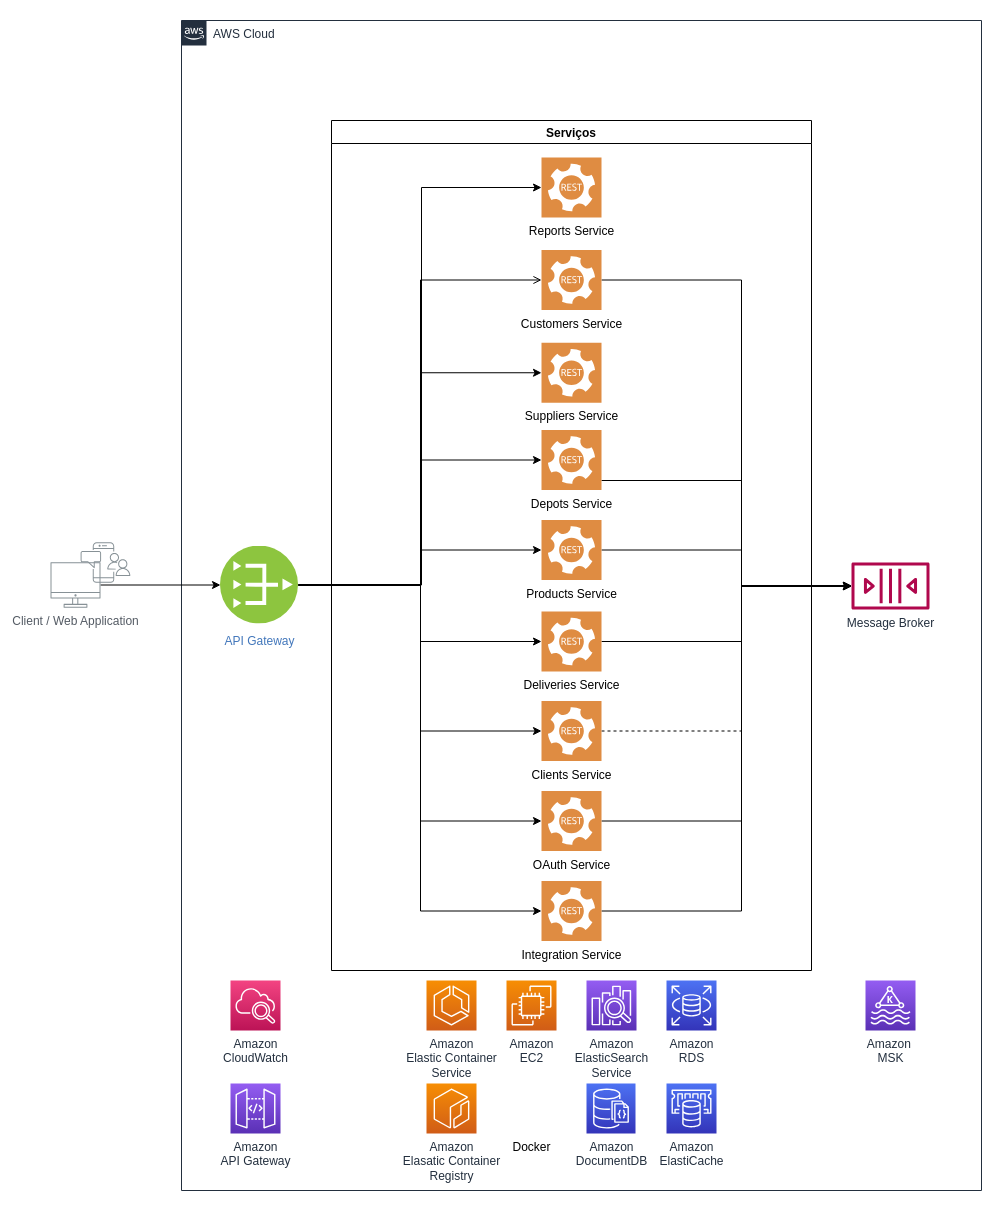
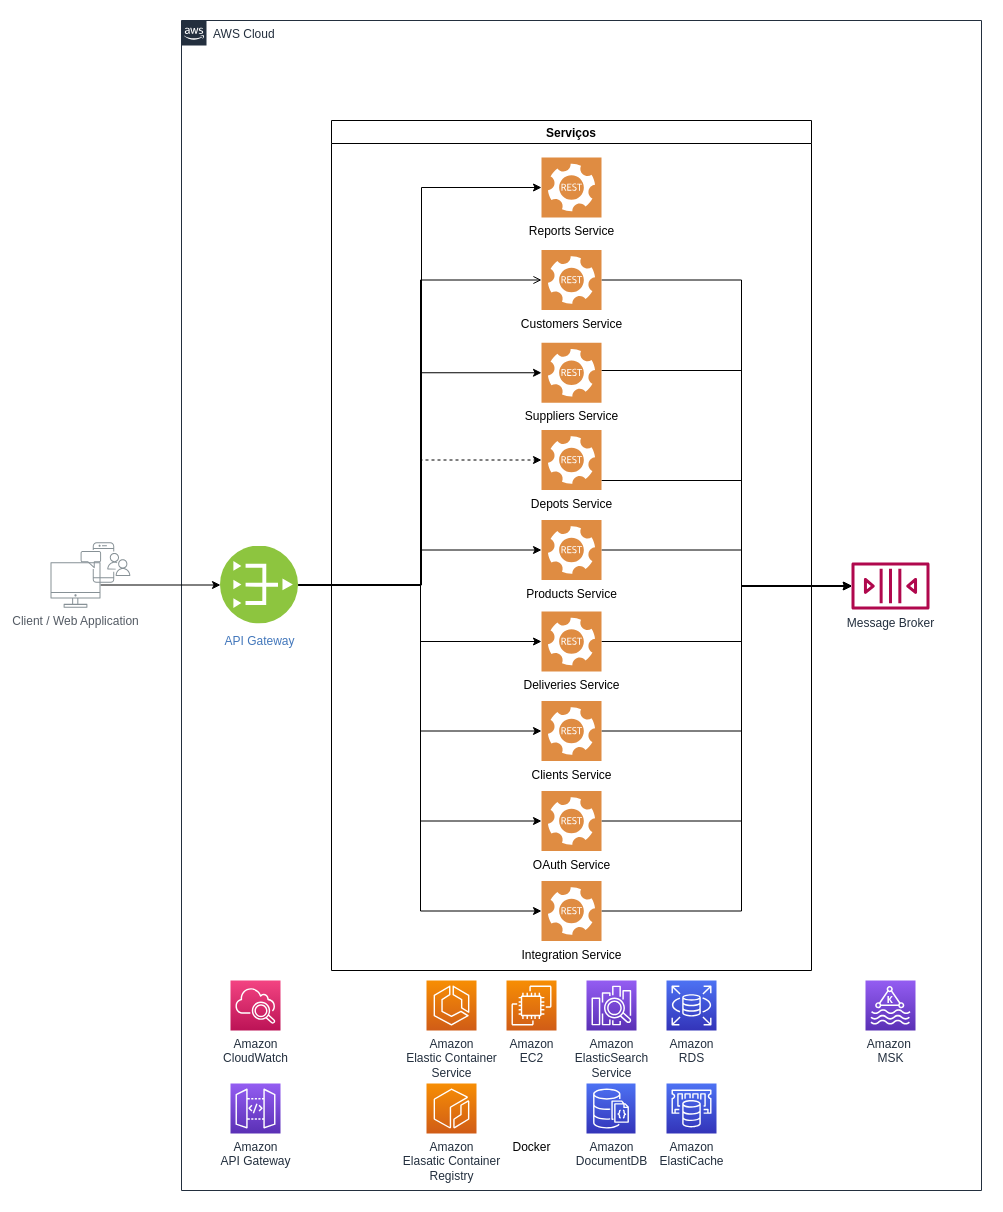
  <mxCell id="0" />
  <mxCell id="1" parent="0" />
  <mxCell id="2" value="AWS Cloud" style="points=[[0,0],[0.25,0],[0.5,0],[0.75,0],[1,0],[1,0.25],[1,0.5],[1,0.75],[1,1],[0.75,1],[0.5,1],[0.25,1],[0,1],[0,0.75],[0,0.5],[0,0.25]];outlineConnect=0;gradientColor=none;html=1;whiteSpace=wrap;fontSize=12;fontStyle=0;shape=mxgraph.aws4.group;grIcon=mxgraph.aws4.group_aws_cloud_alt;strokeColor=#232F3E;fillColor=none;verticalAlign=top;align=left;spacingLeft=30;fontColor=#232F3E;dashed=0;labelBackgroundColor=none;container=0;pointerEvents=0;collapsible=0;recursiveResize=0;" parent="1" vertex="1"><mxGeometry x="181" y="20" width="800" height="1170" as="geometry" /></mxCell>
  <mxCell id="3" value="Serviços" style="swimlane;container=0;" parent="1" vertex="1"><mxGeometry x="331" y="120" width="480" height="850" as="geometry"><mxRectangle x="229" y="69" width="80" height="23" as="alternateBounds" /></mxGeometry></mxCell>
  <mxCell id="4" value="Reports Service" style="sketch=0;pointerEvents=1;shadow=0;dashed=0;html=1;strokeColor=none;fillColor=#DF8C42;labelPosition=center;verticalLabelPosition=bottom;verticalAlign=top;align=center;outlineConnect=0;shape=mxgraph.veeam2.restful_api;" parent="3" vertex="1"><mxGeometry x="210" y="37" width="60" height="60" as="geometry" /></mxCell>
  <mxCell id="5" value="Amazon &lt;br&gt;EC2" style="sketch=0;points=[[0,0,0],[0.25,0,0],[0.5,0,0],[0.75,0,0],[1,0,0],[0,1,0],[0.25,1,0],[0.5,1,0],[0.75,1,0],[1,1,0],[0,0.25,0],[0,0.5,0],[0,0.75,0],[1,0.25,0],[1,0.5,0],[1,0.75,0]];outlineConnect=0;fontColor=#232F3E;gradientColor=#F78E04;gradientDirection=north;fillColor=#D05C17;strokeColor=#ffffff;dashed=0;verticalLabelPosition=bottom;verticalAlign=top;align=center;html=1;fontSize=12;fontStyle=0;aspect=fixed;shape=mxgraph.aws4.resourceIcon;resIcon=mxgraph.aws4.ec2;" parent="1" vertex="1"><mxGeometry x="506" y="980" width="50" height="50" as="geometry" /></mxCell>
  <mxCell id="6" value="Amazon &lt;br&gt;API&amp;nbsp;Gateway" style="outlineConnect=0;fontColor=#232F3E;gradientColor=#945DF2;gradientDirection=north;fillColor=#5A30B5;strokeColor=#ffffff;dashed=0;verticalLabelPosition=bottom;verticalAlign=top;align=center;html=1;fontSize=12;fontStyle=0;aspect=fixed;shape=mxgraph.aws4.resourceIcon;resIcon=mxgraph.aws4.api_gateway;labelBackgroundColor=#ffffff;" parent="1" vertex="1"><mxGeometry x="230" y="1083" width="50" height="50" as="geometry" /></mxCell>
  <mxCell id="7" value="Amazon &lt;br&gt;RDS" style="sketch=0;points=[[0,0,0],[0.25,0,0],[0.5,0,0],[0.75,0,0],[1,0,0],[0,1,0],[0.25,1,0],[0.5,1,0],[0.75,1,0],[1,1,0],[0,0.25,0],[0,0.5,0],[0,0.75,0],[1,0.25,0],[1,0.5,0],[1,0.75,0]];outlineConnect=0;fontColor=#232F3E;gradientColor=#4D72F3;gradientDirection=north;fillColor=#3334B9;strokeColor=#ffffff;dashed=0;verticalLabelPosition=bottom;verticalAlign=top;align=center;html=1;fontSize=12;fontStyle=0;aspect=fixed;shape=mxgraph.aws4.resourceIcon;resIcon=mxgraph.aws4.rds;" parent="1" vertex="1"><mxGeometry x="666" y="980" width="50" height="50" as="geometry" /></mxCell>
  <mxCell id="8" value="Amazon &lt;br&gt;Elastic&amp;nbsp;Container &lt;br&gt;Service" style="sketch=0;points=[[0,0,0],[0.25,0,0],[0.5,0,0],[0.75,0,0],[1,0,0],[0,1,0],[0.25,1,0],[0.5,1,0],[0.75,1,0],[1,1,0],[0,0.25,0],[0,0.5,0],[0,0.75,0],[1,0.25,0],[1,0.5,0],[1,0.75,0]];outlineConnect=0;fontColor=#232F3E;gradientColor=#F78E04;gradientDirection=north;fillColor=#D05C17;strokeColor=#ffffff;dashed=0;verticalLabelPosition=bottom;verticalAlign=top;align=center;html=1;fontSize=12;fontStyle=0;aspect=fixed;shape=mxgraph.aws4.resourceIcon;resIcon=mxgraph.aws4.ecs;" parent="1" vertex="1"><mxGeometry x="426" y="980" width="50" height="50" as="geometry" /></mxCell>
  <mxCell id="9" value="Amazon&lt;br&gt;Elasatic Container&lt;br&gt;Registry" style="sketch=0;points=[[0,0,0],[0.25,0,0],[0.5,0,0],[0.75,0,0],[1,0,0],[0,1,0],[0.25,1,0],[0.5,1,0],[0.75,1,0],[1,1,0],[0,0.25,0],[0,0.5,0],[0,0.75,0],[1,0.25,0],[1,0.5,0],[1,0.75,0]];outlineConnect=0;fontColor=#232F3E;gradientColor=#F78E04;gradientDirection=north;fillColor=#D05C17;strokeColor=#ffffff;dashed=0;verticalLabelPosition=bottom;verticalAlign=top;align=center;html=1;fontSize=12;fontStyle=0;aspect=fixed;shape=mxgraph.aws4.resourceIcon;resIcon=mxgraph.aws4.ecr;" parent="1" vertex="1"><mxGeometry x="426" y="1083" width="50" height="50" as="geometry" /></mxCell>
  <mxCell id="10" value="Docker" style="shape=image;html=1;verticalAlign=top;verticalLabelPosition=bottom;labelBackgroundColor=#ffffff;imageAspect=0;aspect=fixed;image=https://cdn1.iconfinder.com/data/icons/unicons-line-vol-3/24/docker-128.png" parent="1" vertex="1"><mxGeometry x="506" y="1083" width="50" height="50" as="geometry" /></mxCell>
  <mxCell id="11" value="Amazon &lt;br&gt;DocumentDB" style="sketch=0;points=[[0,0,0],[0.25,0,0],[0.5,0,0],[0.75,0,0],[1,0,0],[0,1,0],[0.25,1,0],[0.5,1,0],[0.75,1,0],[1,1,0],[0,0.25,0],[0,0.5,0],[0,0.75,0],[1,0.25,0],[1,0.5,0],[1,0.75,0]];outlineConnect=0;fontColor=#232F3E;gradientColor=#4D72F3;gradientDirection=north;fillColor=#3334B9;strokeColor=#ffffff;dashed=0;verticalLabelPosition=bottom;verticalAlign=top;align=center;html=1;fontSize=12;fontStyle=0;aspect=fixed;shape=mxgraph.aws4.resourceIcon;resIcon=mxgraph.aws4.documentdb_with_mongodb_compatibility;" parent="1" vertex="1"><mxGeometry x="586" y="1083" width="49" height="50.04" as="geometry" /></mxCell>
  <mxCell id="12" value="Amazon&lt;br&gt;ElasticSearch&lt;br&gt;Service&lt;br&gt;" style="outlineConnect=0;fontColor=#232F3E;gradientColor=#945DF2;gradientDirection=north;fillColor=#5A30B5;strokeColor=#ffffff;dashed=0;verticalLabelPosition=bottom;verticalAlign=top;align=center;html=1;fontSize=12;fontStyle=0;aspect=fixed;shape=mxgraph.aws4.resourceIcon;resIcon=mxgraph.aws4.elasticsearch_service;labelBackgroundColor=#ffffff;" parent="1" vertex="1"><mxGeometry x="586" y="980" width="50" height="50" as="geometry" /></mxCell>
  <mxCell id="13" value="Amazon &lt;br&gt;CloudWatch" style="sketch=0;points=[[0,0,0],[0.25,0,0],[0.5,0,0],[0.75,0,0],[1,0,0],[0,1,0],[0.25,1,0],[0.5,1,0],[0.75,1,0],[1,1,0],[0,0.25,0],[0,0.5,0],[0,0.75,0],[1,0.25,0],[1,0.5,0],[1,0.75,0]];points=[[0,0,0],[0.25,0,0],[0.5,0,0],[0.75,0,0],[1,0,0],[0,1,0],[0.25,1,0],[0.5,1,0],[0.75,1,0],[1,1,0],[0,0.25,0],[0,0.5,0],[0,0.75,0],[1,0.25,0],[1,0.5,0],[1,0.75,0]];outlineConnect=0;fontColor=#232F3E;gradientColor=#F34482;gradientDirection=north;fillColor=#BC1356;strokeColor=#ffffff;dashed=0;verticalLabelPosition=bottom;verticalAlign=top;align=center;html=1;fontSize=12;fontStyle=0;aspect=fixed;shape=mxgraph.aws4.resourceIcon;resIcon=mxgraph.aws4.cloudwatch_2;" parent="1" vertex="1"><mxGeometry x="230" y="980" width="50" height="50" as="geometry" /></mxCell>
  <mxCell id="14" value="" style="group" parent="1" vertex="1" connectable="0"><mxGeometry x="20" y="509" width="338" height="131" as="geometry" /></mxCell>
  <mxCell id="15" value="" style="group" parent="14" vertex="1" connectable="0"><mxGeometry width="140.0" height="131" as="geometry" /></mxCell>
  <mxCell id="16" value="API Gateway" style="aspect=fixed;perimeter=ellipsePerimeter;html=1;align=center;shadow=0;dashed=0;fontColor=#4277BB;labelBackgroundColor=#ffffff;fontSize=12;spacingTop=3;image;image=img/lib/ibm/vpc/PublicGateway.svg;" parent="14" vertex="1"><mxGeometry x="200" y="36.5" width="78" height="78" as="geometry" /></mxCell>
  <mxCell id="17" style="edgeStyle=orthogonalEdgeStyle;rounded=0;orthogonalLoop=1;jettySize=auto;html=1;" parent="14" source="19" target="16" edge="1"><mxGeometry relative="1" as="geometry" /></mxCell>
  <mxCell id="18" value="" style="group" parent="14" vertex="1" connectable="0"><mxGeometry x="30" y="32.75" width="80" height="65.5" as="geometry" /></mxCell>
  <mxCell id="19" value="Client / Web Application" style="outlineConnect=0;gradientColor=none;fontColor=#545B64;strokeColor=none;fillColor=#879196;dashed=0;verticalLabelPosition=bottom;verticalAlign=top;align=center;html=1;fontSize=12;fontStyle=0;aspect=fixed;shape=mxgraph.aws4.illustration_desktop;pointerEvents=1;labelBackgroundColor=#ffffff;" parent="18" vertex="1"><mxGeometry y="20" width="50" height="45.5" as="geometry" /></mxCell>
  <mxCell id="20" value="" style="outlineConnect=0;gradientColor=none;fontColor=#545B64;strokeColor=none;fillColor=#879196;dashed=0;verticalLabelPosition=bottom;verticalAlign=top;align=center;html=1;fontSize=12;fontStyle=0;aspect=fixed;shape=mxgraph.aws4.illustration_notification;pointerEvents=1;labelBackgroundColor=#ffffff;container=1;" parent="18" vertex="1"><mxGeometry x="30" width="50" height="40.5" as="geometry" /></mxCell>
  <mxCell id="21" style="edgeStyle=elbowEdgeStyle;rounded=0;orthogonalLoop=1;jettySize=auto;html=1;endArrow=open;" parent="1" source="16" target="40" edge="1"><mxGeometry relative="1" as="geometry" /></mxCell>
  <mxCell id="22" style="edgeStyle=elbowEdgeStyle;rounded=0;orthogonalLoop=1;jettySize=auto;html=1;" parent="1" source="16" target="41" edge="1"><mxGeometry relative="1" as="geometry" /></mxCell>
- <mxCell id="23" style="edgeStyle=elbowEdgeStyle;rounded=0;orthogonalLoop=1;jettySize=auto;html=1;" parent="1" source="16" target="42" edge="1"><mxGeometry relative="1" as="geometry" /></mxCell>
+ <mxCell id="23" style="edgeStyle=elbowEdgeStyle;rounded=0;orthogonalLoop=1;jettySize=auto;html=1;dashed=1;" parent="1" source="16" target="42" edge="1"><mxGeometry relative="1" as="geometry" /></mxCell>
  <mxCell id="24" style="edgeStyle=elbowEdgeStyle;rounded=0;orthogonalLoop=1;jettySize=auto;html=1;" parent="1" source="16" target="43" edge="1"><mxGeometry relative="1" as="geometry" /></mxCell>
  <mxCell id="25" style="edgeStyle=elbowEdgeStyle;rounded=0;orthogonalLoop=1;jettySize=auto;html=1;" parent="1" source="16" target="44" edge="1"><mxGeometry relative="1" as="geometry" /></mxCell>
  <mxCell id="26" style="edgeStyle=elbowEdgeStyle;rounded=0;orthogonalLoop=1;jettySize=auto;html=1;" parent="1" source="16" target="45" edge="1"><mxGeometry relative="1" as="geometry" /></mxCell>
  <mxCell id="27" style="edgeStyle=elbowEdgeStyle;rounded=0;orthogonalLoop=1;jettySize=auto;html=1;" parent="1" source="16" target="46" edge="1"><mxGeometry relative="1" as="geometry" /></mxCell>
  <mxCell id="28" style="edgeStyle=elbowEdgeStyle;rounded=0;orthogonalLoop=1;jettySize=auto;html=1;" parent="1" source="16" target="47" edge="1"><mxGeometry relative="1" as="geometry" /></mxCell>
  <mxCell id="29" value="Amazon&amp;nbsp;&lt;br&gt;MSK" style="sketch=0;points=[[0,0,0],[0.25,0,0],[0.5,0,0],[0.75,0,0],[1,0,0],[0,1,0],[0.25,1,0],[0.5,1,0],[0.75,1,0],[1,1,0],[0,0.25,0],[0,0.5,0],[0,0.75,0],[1,0.25,0],[1,0.5,0],[1,0.75,0]];outlineConnect=0;fontColor=#232F3E;gradientColor=#945DF2;gradientDirection=north;fillColor=#5A30B5;strokeColor=#ffffff;dashed=0;verticalLabelPosition=bottom;verticalAlign=top;align=center;html=1;fontSize=12;fontStyle=0;aspect=fixed;shape=mxgraph.aws4.resourceIcon;resIcon=mxgraph.aws4.managed_streaming_for_kafka;" parent="1" vertex="1"><mxGeometry x="865" y="980" width="50" height="50" as="geometry" /></mxCell>
  <mxCell id="30" value="Message Broker" style="sketch=0;outlineConnect=0;fontColor=#232F3E;gradientColor=none;fillColor=#B0084D;strokeColor=none;dashed=0;verticalLabelPosition=bottom;verticalAlign=top;align=center;html=1;fontSize=12;fontStyle=0;aspect=fixed;pointerEvents=1;shape=mxgraph.aws4.queue;" parent="1" vertex="1"><mxGeometry x="851" y="562" width="78" height="47" as="geometry" /></mxCell>
  <mxCell id="31" style="edgeStyle=elbowEdgeStyle;rounded=0;orthogonalLoop=1;jettySize=auto;html=1;" parent="1" source="40" target="30" edge="1"><mxGeometry relative="1" as="geometry"><Array as="points"><mxPoint x="741" y="310" /></Array></mxGeometry></mxCell>
  <mxCell id="32" style="edgeStyle=elbowEdgeStyle;rounded=0;orthogonalLoop=1;jettySize=auto;html=1;" parent="1" source="42" target="30" edge="1"><mxGeometry relative="1" as="geometry"><Array as="points"><mxPoint x="741" y="480" /></Array></mxGeometry></mxCell>
  <mxCell id="33" style="edgeStyle=elbowEdgeStyle;rounded=0;orthogonalLoop=1;jettySize=auto;html=1;" parent="1" source="43" target="30" edge="1"><mxGeometry relative="1" as="geometry"><Array as="points"><mxPoint x="741" y="585" /><mxPoint x="741" y="570" /><mxPoint x="741" y="570" /></Array></mxGeometry></mxCell>
  <mxCell id="34" style="edgeStyle=elbowEdgeStyle;rounded=0;orthogonalLoop=1;jettySize=auto;html=1;" parent="1" source="44" target="30" edge="1"><mxGeometry relative="1" as="geometry"><Array as="points"><mxPoint x="741" y="586" /></Array></mxGeometry></mxCell>
- <mxCell id="35" style="edgeStyle=elbowEdgeStyle;rounded=0;orthogonalLoop=1;jettySize=auto;html=1;dashed=1;" parent="1" source="45" target="30" edge="1"><mxGeometry relative="1" as="geometry"><Array as="points"><mxPoint x="741" y="670" /></Array></mxGeometry></mxCell>
+ <mxCell id="35" style="edgeStyle=elbowEdgeStyle;rounded=0;orthogonalLoop=1;jettySize=auto;html=1;" parent="1" source="45" target="30" edge="1"><mxGeometry relative="1" as="geometry"><Array as="points"><mxPoint x="741" y="670" /></Array></mxGeometry></mxCell>
  <mxCell id="36" style="edgeStyle=elbowEdgeStyle;rounded=0;orthogonalLoop=1;jettySize=auto;html=1;" parent="1" source="46" target="30" edge="1"><mxGeometry relative="1" as="geometry"><Array as="points"><mxPoint x="741" y="610" /></Array></mxGeometry></mxCell>
  <mxCell id="37" style="edgeStyle=elbowEdgeStyle;rounded=0;orthogonalLoop=1;jettySize=auto;html=1;" parent="1" source="47" target="30" edge="1"><mxGeometry relative="1" as="geometry"><Array as="points"><mxPoint x="741" y="610" /></Array></mxGeometry></mxCell>
+ <mxCell id="38" style="edgeStyle=elbowEdgeStyle;rounded=0;orthogonalLoop=1;jettySize=auto;html=1;" parent="1" source="41" target="30" edge="1"><mxGeometry relative="1" as="geometry"><mxPoint x="760" y="560" as="targetPoint" /><Array as="points"><mxPoint x="741" y="370" /></Array></mxGeometry></mxCell>
  <mxCell id="39" value="Amazon&lt;br&gt;ElastiCache" style="sketch=0;points=[[0,0,0],[0.25,0,0],[0.5,0,0],[0.75,0,0],[1,0,0],[0,1,0],[0.25,1,0],[0.5,1,0],[0.75,1,0],[1,1,0],[0,0.25,0],[0,0.5,0],[0,0.75,0],[1,0.25,0],[1,0.5,0],[1,0.75,0]];outlineConnect=0;fontColor=#232F3E;gradientColor=#4D72F3;gradientDirection=north;fillColor=#3334B9;strokeColor=#ffffff;dashed=0;verticalLabelPosition=bottom;verticalAlign=top;align=center;html=1;fontSize=12;fontStyle=0;aspect=fixed;shape=mxgraph.aws4.resourceIcon;resIcon=mxgraph.aws4.elasticache;" parent="1" vertex="1"><mxGeometry x="666" y="1083" width="50" height="50" as="geometry" /></mxCell>
  <mxCell id="40" value="Customers Service" style="sketch=0;pointerEvents=1;shadow=0;dashed=0;html=1;strokeColor=none;fillColor=#DF8C42;labelPosition=center;verticalLabelPosition=bottom;verticalAlign=top;align=center;outlineConnect=0;shape=mxgraph.veeam2.restful_api;" parent="1" vertex="1"><mxGeometry x="541" y="249.5" width="60" height="60" as="geometry" /></mxCell>
  <mxCell id="41" value="Suppliers Service" style="sketch=0;pointerEvents=1;shadow=0;dashed=0;html=1;strokeColor=none;fillColor=#DF8C42;labelPosition=center;verticalLabelPosition=bottom;verticalAlign=top;align=center;outlineConnect=0;shape=mxgraph.veeam2.restful_api;" parent="1" vertex="1"><mxGeometry x="541" y="342.25" width="60" height="60" as="geometry" /></mxCell>
  <mxCell id="42" value="Depots Service" style="sketch=0;pointerEvents=1;shadow=0;dashed=0;html=1;strokeColor=none;fillColor=#DF8C42;labelPosition=center;verticalLabelPosition=bottom;verticalAlign=top;align=center;outlineConnect=0;shape=mxgraph.veeam2.restful_api;" parent="1" vertex="1"><mxGeometry x="541" y="429.5" width="60" height="60" as="geometry" /></mxCell>
  <mxCell id="43" value="Products Service" style="sketch=0;pointerEvents=1;shadow=0;dashed=0;html=1;strokeColor=none;fillColor=#DF8C42;labelPosition=center;verticalLabelPosition=bottom;verticalAlign=top;align=center;outlineConnect=0;shape=mxgraph.veeam2.restful_api;" parent="1" vertex="1"><mxGeometry x="541" y="519.5" width="60" height="60" as="geometry" /></mxCell>
  <mxCell id="44" value="Deliveries Service" style="sketch=0;pointerEvents=1;shadow=0;dashed=0;html=1;strokeColor=none;fillColor=#DF8C42;labelPosition=center;verticalLabelPosition=bottom;verticalAlign=top;align=center;outlineConnect=0;shape=mxgraph.veeam2.restful_api;" parent="1" vertex="1"><mxGeometry x="541" y="611" width="60" height="60" as="geometry" /></mxCell>
  <mxCell id="45" value="Clients Service" style="sketch=0;pointerEvents=1;shadow=0;dashed=0;html=1;strokeColor=none;fillColor=#DF8C42;labelPosition=center;verticalLabelPosition=bottom;verticalAlign=top;align=center;outlineConnect=0;shape=mxgraph.veeam2.restful_api;" parent="1" vertex="1"><mxGeometry x="541" y="700.5" width="60" height="60" as="geometry" /></mxCell>
  <mxCell id="46" value="OAuth Service" style="sketch=0;pointerEvents=1;shadow=0;dashed=0;html=1;strokeColor=none;fillColor=#DF8C42;labelPosition=center;verticalLabelPosition=bottom;verticalAlign=top;align=center;outlineConnect=0;shape=mxgraph.veeam2.restful_api;" parent="1" vertex="1"><mxGeometry x="541" y="790.5" width="60" height="60" as="geometry" /></mxCell>
  <mxCell id="47" value="Integration Service" style="sketch=0;pointerEvents=1;shadow=0;dashed=0;html=1;strokeColor=none;fillColor=#DF8C42;labelPosition=center;verticalLabelPosition=bottom;verticalAlign=top;align=center;outlineConnect=0;shape=mxgraph.veeam2.restful_api;" parent="1" vertex="1"><mxGeometry x="541" y="880.5" width="60" height="60" as="geometry" /></mxCell>
  <mxCell id="48" style="edgeStyle=orthogonalEdgeStyle;rounded=0;orthogonalLoop=1;jettySize=auto;html=1;" parent="1" source="16" target="4" edge="1"><mxGeometry relative="1" as="geometry"><Array as="points"><mxPoint x="421" y="585" /><mxPoint x="421" y="187" /></Array></mxGeometry></mxCell>
